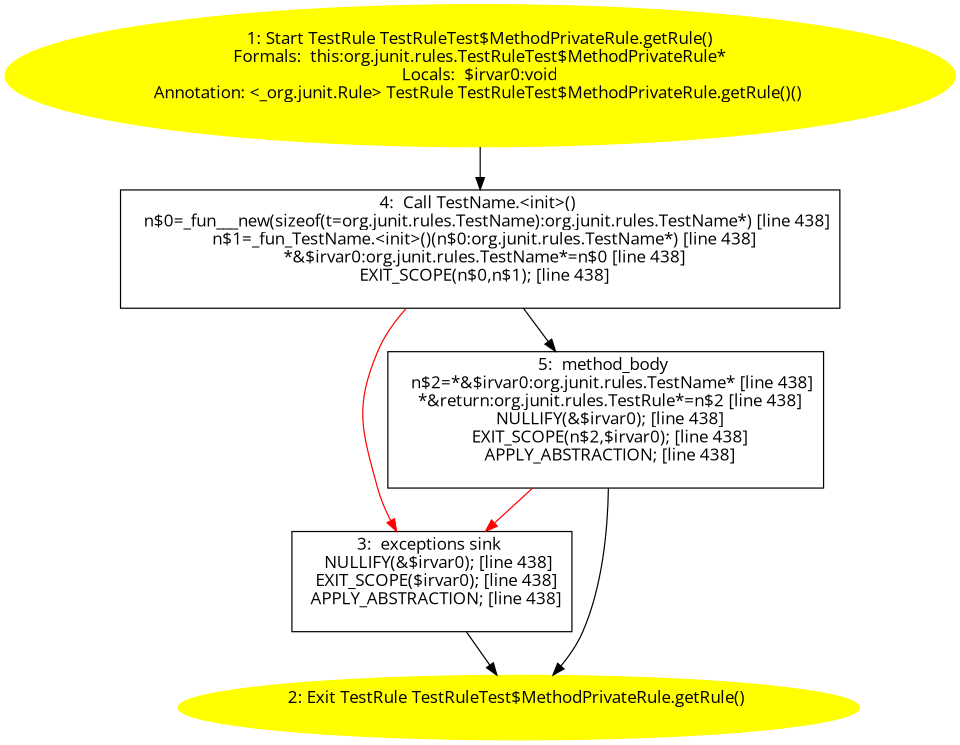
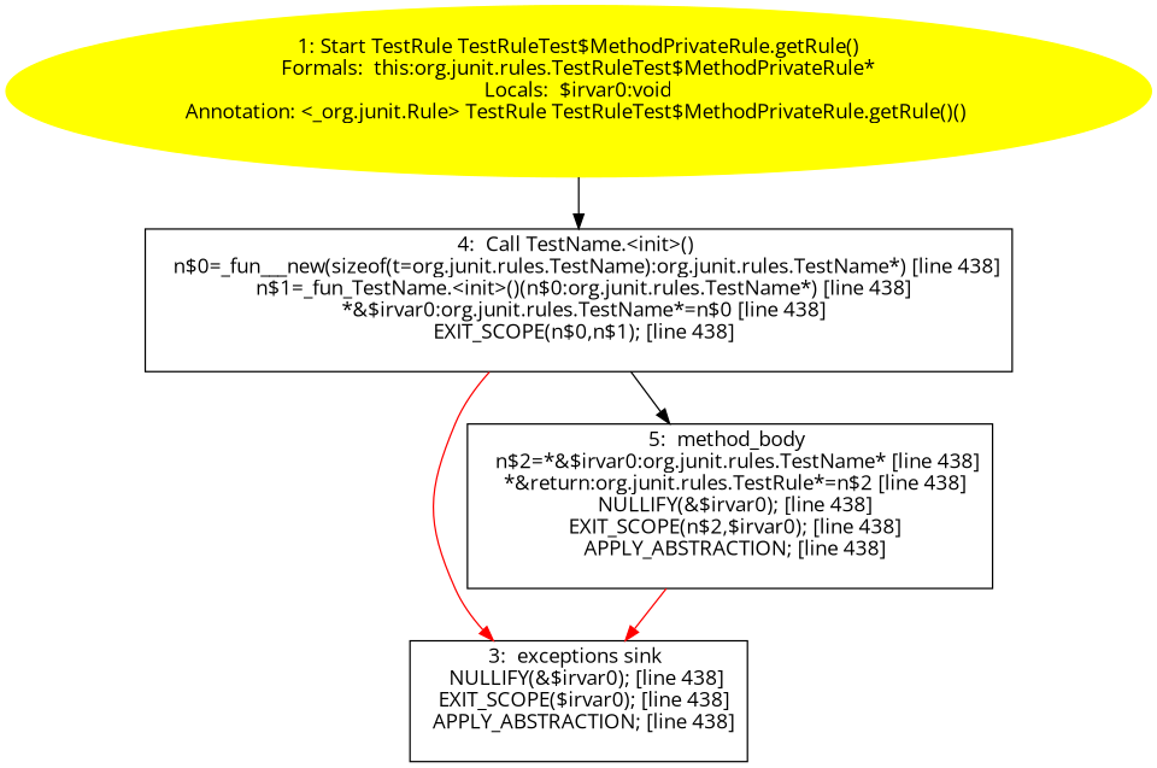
  digraph {
    fontname="Open Sans"
    node [fontname="Open Sans" shape=box]
    edge [fontname="Open Sans"]
    n1 [color=yellow label="1: Start TestRule TestRuleTest$MethodPrivateRule.getRule()\nFormals:  this:org.junit.rules.TestRuleTest$MethodPrivateRule*\nLocals:  $irvar0:void\nAnnotation: <_org.junit.Rule> TestRule TestRuleTest$MethodPrivateRule.getRule()() \n  " style=filled shape=""]
    n2 [label="4:  Call TestName.<init>() \n   n$0=_fun___new(sizeof(t=org.junit.rules.TestName):org.junit.rules.TestName*) [line 438]\n  n$1=_fun_TestName.<init>()(n$0:org.junit.rules.TestName*) [line 438]\n  *&$irvar0:org.junit.rules.TestName*=n$0 [line 438]\n  EXIT_SCOPE(n$0,n$1); [line 438]\n "]
    n3 [label="3:  exceptions sink \n   NULLIFY(&$irvar0); [line 438]\n  EXIT_SCOPE($irvar0); [line 438]\n  APPLY_ABSTRACTION; [line 438]\n "]
    n4 [label="5:  method_body \n   n$2=*&$irvar0:org.junit.rules.TestName* [line 438]\n  *&return:org.junit.rules.TestRule*=n$2 [line 438]\n  NULLIFY(&$irvar0); [line 438]\n  EXIT_SCOPE(n$2,$irvar0); [line 438]\n  APPLY_ABSTRACTION; [line 438]\n "]
-   n5 [color=yellow label="2: Exit TestRule TestRuleTest$MethodPrivateRule.getRule() \n  " style=filled shape=""]
    n1 -> n2
    n2 -> n3 [color=red]
    n2 -> n4
-   n3 -> n5
    n4 -> n3 [color=red]
-   n4 -> n5
  }
